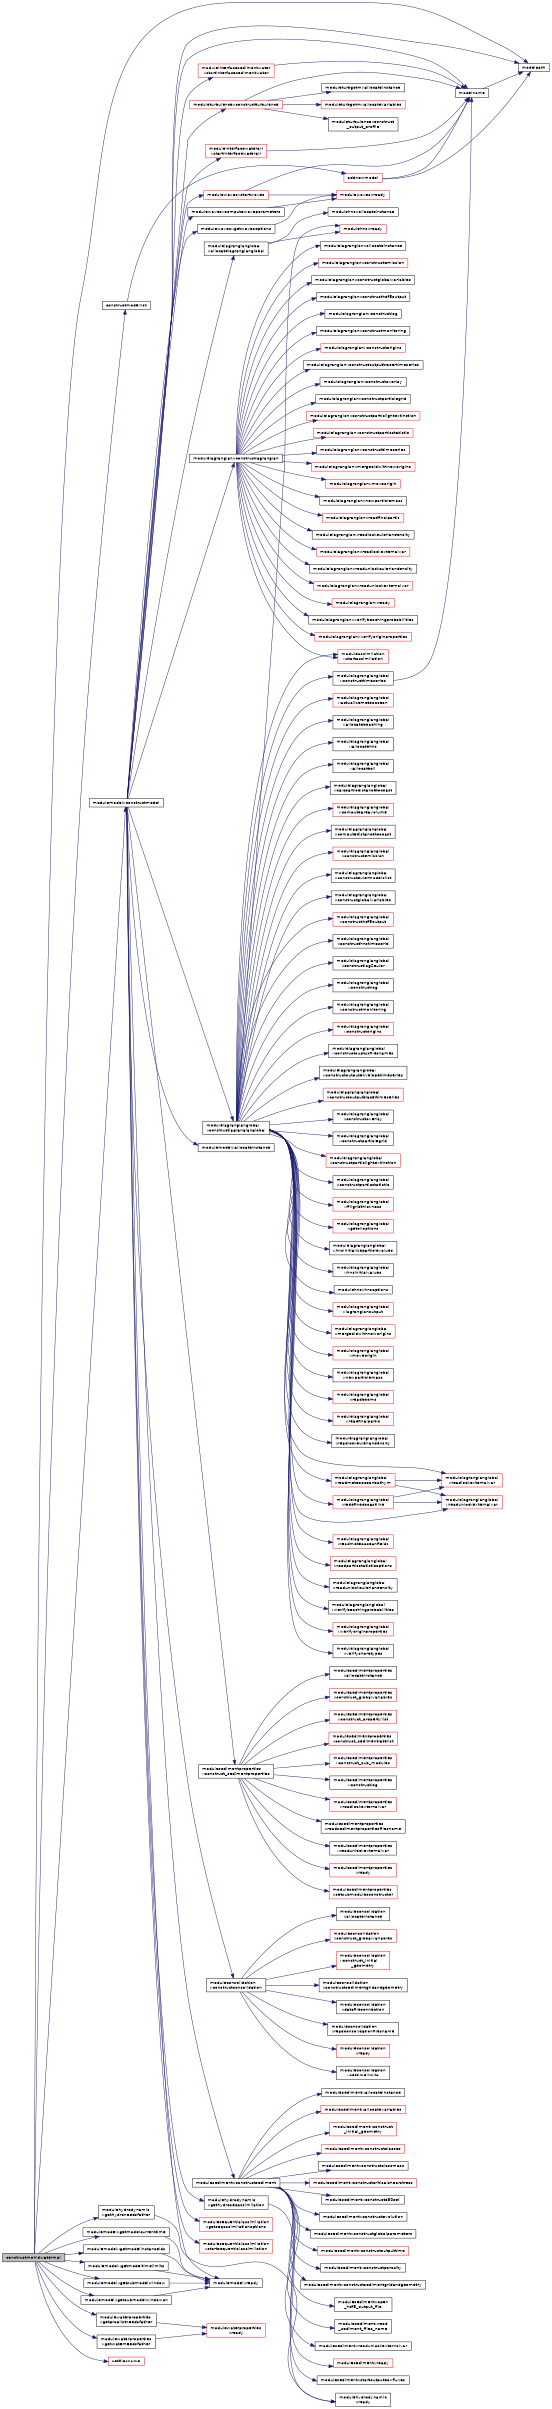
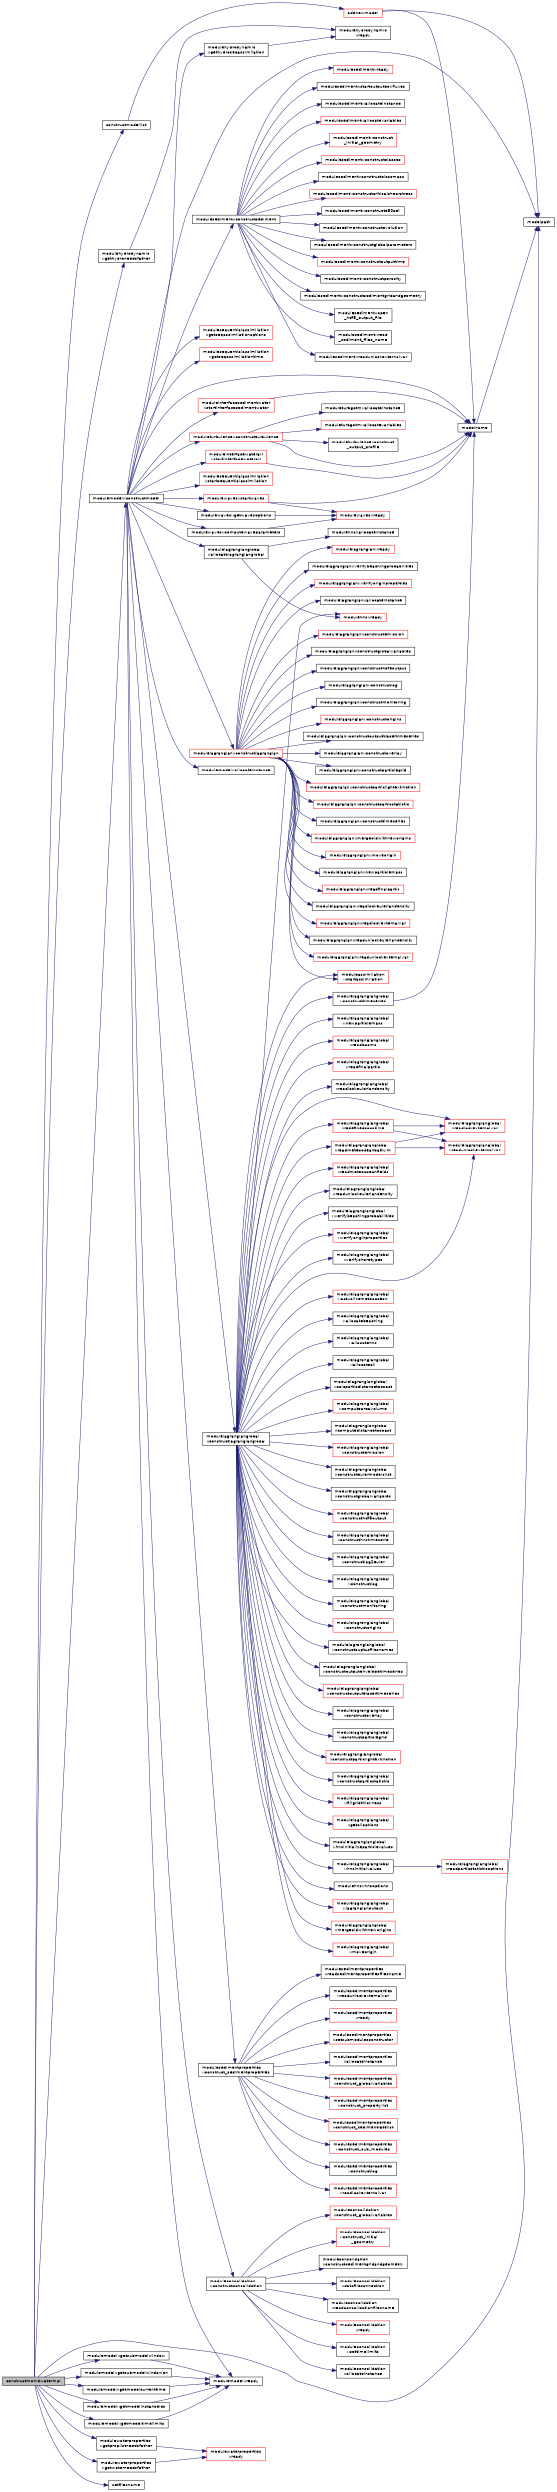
  digraph {
    rankdir=LR
    node [color=black fillcolor=white fontname=Helvetica fontsize=10 shape=record style=filled]
    edge [color=midnightblue fontname=Helvetica fontsize=10 labelfontname=Helvetica labelfontsize=10 style=solid]
    n1 [fillcolor=grey75 fontcolor=black height=0.2 label=constructmohidwatermpi width=0.4]
    n2 [height=0.2 label="modulemodel::constructmodel" width=0.4]
    n3 [height=0.2 label=modelpath width=0.4]
    n4 [height=0.2 label=constructmodellist width=0.4]
    n5 [height=0.2 label="modulehydrodynamic\l::gethydroneedsfather" width=0.4]
    n6 [height=0.2 label="modulemodel::getmodelcurrenttime" width=0.4]
    n7 [height=0.2 label="modulemodel::getmodelinstanceids" width=0.4]
    n8 [height=0.2 label="modulemodel::getmodeltimelimits" width=0.4]
    n9 [height=0.2 label="modulewaterproperties\l::getproplistneedsfather" width=0.4]
    n10 [height=0.2 label="modulemodel::getsubmodelwindow" width=0.4]
    n11 [height=0.2 label="modulemodel::getsubmodelwindowon" width=0.4]
    n12 [height=0.2 label="modulewaterproperties\l::getwaterneedsfather" width=0.4]
-   n13 [color=red height=0.2 label=setfilesname width=0.4]
+   n13 [height=0.2 label=setfilesname width=0.4]
    n14 [height=0.2 label="modulemodel::allocateinstance" width=0.4]
    n15 [height=0.2 label="modulelagrangianglobal\l::allocatelagrangianglobal" width=0.4]
    n16 [height=0.2 label="modulewaves::computewaveparameters" width=0.4]
    n17 [height=0.2 label="modulesedimentproperties\l::construct_sedimentproperties" width=0.4]
    n18 [height=0.2 label="moduleconsolidation\l::constructconsolidation" width=0.4]
-   n19 [height=0.2 label="modulelagrangian::constructlagrangian" width=0.4]
+   n19 [color=red height=0.2 label="modulelagrangian::constructlagrangian" width=0.4]
    n20 [height=0.2 label="modulelagrangianglobal\l::constructlagrangianglobal" width=0.4]
    n21 [height=0.2 label=modelname width=0.4]
    n22 [height=0.2 label="modulesediment::constructsediment" width=0.4]
    n23 [color=red height=0.2 label="moduleturbulence::constructturbulence" width=0.4]
    n24 [height=0.2 label="modulehydrodynamic\l::gethydroseqassimilation" width=0.4]
    n25 [color=red height=0.2 label="modulesequentialassimilation\l::getseqassimilationoptions" width=0.4]
+   n26 [color=red height=0.2 label="modulesequentialassimilation\l::getseqassimilationtime" width=0.4]
    n27 [height=0.2 label="modulewaves::getwavesoptions" width=0.4]
    n28 [height=0.2 label="modulemodel::ready" width=0.4]
    n29 [color=red height=0.2 label="moduleinterfacesedimentwater\l::startinterfacesedimentwater" width=0.4]
    n30 [color=red height=0.2 label="moduleinterfacewaterair\l::startinterfacewaterair" width=0.4]
    n31 [color=red height=0.2 label="modulesequentialassimilation\l::startsequentialassimilation" width=0.4]
    n32 [color=red height=0.2 label="modulewaves::startwaves" width=0.4]
    n33 [color=red height=0.2 label=addnewmodel width=0.4]
    n34 [height=0.2 label="modulehydrodynamic\l::ready" width=0.4]
    n35 [color=red height=0.2 label="modulewaterproperties\l::ready" width=0.4]
    n36 [height=0.2 label="modulehns::allocateinstance" width=0.4]
    n37 [color=red height=0.2 label="modulehns::ready" width=0.4]
    n38 [color=red height=0.2 label="modulewaves::ready" width=0.4]
    n39 [height=0.2 label="modulesedimentproperties\l::allocateinstance" width=0.4]
    n40 [color=red height=0.2 label="modulesedimentproperties\l::construct_globalvariables" width=0.4]
    n41 [color=red height=0.2 label="modulesedimentproperties\l::construct_propertylist" width=0.4]
    n42 [color=red height=0.2 label="modulesedimentproperties\l::construct_sedimentratelist" width=0.4]
    n43 [color=red height=0.2 label="modulesedimentproperties\l::construct_sub_modules" width=0.4]
    n44 [height=0.2 label="modulesedimentproperties\l::constructlog" width=0.4]
    n45 [color=red height=0.2 label="modulesedimentproperties\l::readlockexternalvar" width=0.4]
    n46 [height=0.2 label="modulesedimentproperties\l::readsedimentpropertiesfilesname" width=0.4]
    n47 [height=0.2 label="modulesedimentproperties\l::readunlockexternalvar" width=0.4]
    n48 [color=red height=0.2 label="modulesedimentproperties\l::ready" width=0.4]
    n49 [color=red height=0.2 label="modulesedimentproperties\l::setsubmodulesconstructor" width=0.4]
    n50 [height=0.2 label="moduleconsolidation\l::allocateinstance" width=0.4]
    n51 [color=red height=0.2 label="moduleconsolidation\l::construct_globalvariables" width=0.4]
    n52 [color=red height=0.2 label="moduleconsolidation\l::construct_initial\l_geometry" width=0.4]
    n53 [height=0.2 label="moduleconsolidation\l::constructsedimentgridandgeometry" width=0.4]
    n54 [height=0.2 label="moduleconsolidation\l::datafileconnection" width=0.4]
    n55 [height=0.2 label="moduleconsolidation\l::readconsolidationfilesname" width=0.4]
    n56 [color=red height=0.2 label="moduleconsolidation\l::ready" width=0.4]
    n57 [height=0.2 label="moduleconsolidation\l::settimelimits" width=0.4]
    n58 [height=0.2 label="modulelagrangian::allocateinstance" width=0.4]
    n59 [color=red height=0.2 label="modulelagrangian::constructemission" width=0.4]
    n60 [height=0.2 label="modulelagrangian::constructglobalvariables" width=0.4]
    n61 [height=0.2 label="modulelagrangian::constructhdf5output" width=0.4]
    n62 [height=0.2 label="modulelagrangian::constructlog" width=0.4]
    n63 [height=0.2 label="modulelagrangian::constructmonitoring" width=0.4]
    n64 [color=red height=0.2 label="modulelagrangian::constructorigins" width=0.4]
    n65 [height=0.2 label="modulelagrangian::constructoutputtracertimeseries" width=0.4]
    n66 [height=0.2 label="modulelagrangian::constructoverlay" width=0.4]
    n67 [height=0.2 label="modulelagrangian::constructparticlegrid" width=0.4]
    n68 [color=red height=0.2 label="modulelagrangian::constructparticlightextinction" width=0.4]
    n69 [color=red height=0.2 label="modulelagrangian::constructparticstatistic" width=0.4]
    n70 [height=0.2 label="modulelagrangian::constructtimeseries" width=0.4]
    n71 [color=red height=0.2 label="modulelagrangian::mergeoldwithneworigins" width=0.4]
    n72 [color=red height=0.2 label="modulelagrangian::moveorigin" width=0.4]
    n73 [height=0.2 label="modulelagrangian::newparticlemass" width=0.4]
    n74 [color=red height=0.2 label="modulelagrangian::readfinalpartic" width=0.4]
    n75 [height=0.2 label="modulelagrangian::readlockeuleriandensity" width=0.4]
    n76 [color=red height=0.2 label="modulelagrangian::readlockexternalvar" width=0.4]
    n77 [height=0.2 label="modulelagrangian::readunlockeuleriandensity" width=0.4]
    n78 [color=red height=0.2 label="modulelagrangian::readunlockexternalvar" width=0.4]
    n79 [color=red height=0.2 label="modulelagrangian::ready" width=0.4]
    n80 [color=red height=0.2 label="moduleassimilation\l::startassimilation" width=0.4]
    n81 [height=0.2 label="modulelagrangian::verifybeachingprobabilities" width=0.4]
    n82 [color=red height=0.2 label="modulelagrangian::verifyoriginproperties" width=0.4]
    n83 [color=red height=0.2 label="modulelagrangianglobal\l::actualizemeteoocean" width=0.4]
    n84 [height=0.2 label="modulelagrangianglobal\l::allocatebeaching" width=0.4]
    n85 [height=0.2 label="modulelagrangianglobal\l::allocatehns" width=0.4]
    n86 [height=0.2 label="modulelagrangianglobal\l::allocateoil" width=0.4]
    n87 [height=0.2 label="modulelagrangianglobal\l::calcparticdistancetocoast" width=0.4]
    n88 [color=red height=0.2 label="modulelagrangianglobal\l::computeareavolume" width=0.4]
    n89 [height=0.2 label="modulelagrangianglobal\l::computedistancetocoast" width=0.4]
    n90 [color=red height=0.2 label="modulelagrangianglobal\l::constructemission" width=0.4]
    n91 [height=0.2 label="modulelagrangianglobal\l::constructeulermodelslist" width=0.4]
    n92 [height=0.2 label="modulelagrangianglobal\l::constructglobalvariables" width=0.4]
    n93 [color=red height=0.2 label="modulelagrangianglobal\l::constructhdf5output" width=0.4]
    n94 [height=0.2 label="modulelagrangianglobal\l::constructhnstimeserie" width=0.4]
    n95 [height=0.2 label="modulelagrangianglobal\l::constructlag2euler" width=0.4]
    n96 [height=0.2 label="modulelagrangianglobal\l::constructlog" width=0.4]
    n97 [height=0.2 label="modulelagrangianglobal\l::constructmonitoring" width=0.4]
    n98 [color=red height=0.2 label="modulelagrangianglobal\l::constructorigins" width=0.4]
    n99 [height=0.2 label="modulelagrangianglobal\l::constructouptusfilesnames" width=0.4]
    n100 [height=0.2 label="modulelagrangianglobal\l::constructoutputenvelopetimeseries" width=0.4]
    n101 [color=red height=0.2 label="modulelagrangianglobal\l::constructoutputtracertimeseries" width=0.4]
    n102 [height=0.2 label="modulelagrangianglobal\l::constructoverlay" width=0.4]
    n103 [height=0.2 label="modulelagrangianglobal\l::constructparticlegrid" width=0.4]
    n104 [color=red height=0.2 label="modulelagrangianglobal\l::constructparticlightextinction" width=0.4]
    n105 [height=0.2 label="modulelagrangianglobal\l::constructparticstatistic" width=0.4]
    n106 [height=0.2 label="modulelagrangianglobal\l::constructtimeseries" width=0.4]
    n107 [color=red height=0.2 label="modulelagrangianglobal\l::fillgridthickness" width=0.4]
    n108 [color=red height=0.2 label="modulelagrangianglobal\l::getoiloptions" width=0.4]
    n109 [height=0.2 label="modulelagrangianglobal\l::hnsinitializeparticlevalues" width=0.4]
    n110 [height=0.2 label="modulelagrangianglobal\l::hnsinitialvalues" width=0.4]
    n111 [height=0.2 label="modulehns::hnsoptions" width=0.4]
    n112 [color=red height=0.2 label="modulelagrangianglobal\l::lagrangianoutput" width=0.4]
    n113 [color=red height=0.2 label="modulelagrangianglobal\l::mergeoldwithneworigins" width=0.4]
    n114 [color=red height=0.2 label="modulelagrangianglobal\l::moveorigin" width=0.4]
    n115 [height=0.2 label="modulelagrangianglobal\l::newparticlemass" width=0.4]
    n116 [color=red height=0.2 label="modulelagrangianglobal\l::readbooms" width=0.4]
    n117 [color=red height=0.2 label="modulelagrangianglobal\l::readfinalpartic" width=0.4]
    n118 [height=0.2 label="modulelagrangianglobal\l::readlockeuleriandensity" width=0.4]
    n119 [color=red height=0.2 label="modulelagrangianglobal\l::readlockexternalvar" width=0.4]
    n120 [color=red height=0.2 label="modulelagrangianglobal\l::readmeteooceanbathym" width=0.4]
    n121 [color=red height=0.2 label="modulelagrangianglobal\l::readunlockexternalvar" width=0.4]
    n122 [color=red height=0.2 label="modulelagrangianglobal\l::readmeteooceanfields" width=0.4]
    n123 [color=red height=0.2 label="modulelagrangianglobal\l::readparticstatisticoptions" width=0.4]
    n124 [height=0.2 label="modulelagrangianglobal\l::readunlockeuleriandensity" width=0.4]
    n125 [color=red height=0.2 label="modulelagrangianglobal\l::redefinedcoastline" width=0.4]
    n126 [height=0.2 label="modulelagrangianglobal\l::verifybeachingprobabilities" width=0.4]
    n127 [color=red height=0.2 label="modulelagrangianglobal\l::verifyoriginproperties" width=0.4]
    n128 [height=0.2 label="modulelagrangianglobal\l::verifyshoretypes" width=0.4]
    n129 [height=0.2 label="modulesediment::allocateinstance" width=0.4]
    n130 [color=red height=0.2 label="modulesediment::allocatevariables" width=0.4]
    n131 [color=red height=0.2 label="modulesediment::construct\l_initial_geometry" width=0.4]
    n132 [color=red height=0.2 label="modulesediment::constructclasses" width=0.4]
    n133 [height=0.2 label="modulesediment::constructclassmass" width=0.4]
    n134 [color=red height=0.2 label="modulesediment::constructcriticalshearstress" width=0.4]
    n135 [height=0.2 label="modulesediment::constructd50cell" width=0.4]
    n136 [height=0.2 label="modulesediment::constructevolution" width=0.4]
    n137 [height=0.2 label="modulesediment::constructglobalparameters" width=0.4]
    n138 [color=red height=0.2 label="modulesediment::constructoutputtime" width=0.4]
    n139 [height=0.2 label="modulesediment::constructporosity" width=0.4]
    n140 [height=0.2 label="modulesediment::constructsedimentgridandgeometry" width=0.4]
    n141 [height=0.2 label="modulesediment::open\l_hdf5_output_file" width=0.4]
    n142 [height=0.2 label="modulesediment::read\l_sediment_files_name" width=0.4]
    n143 [height=0.2 label="modulesediment::readunlockexternalvar" width=0.4]
    n144 [color=red height=0.2 label="modulesediment::ready" width=0.4]
    n145 [height=0.2 label="modulesediment::startoutputboxfluxes" width=0.4]
    n146 [height=0.2 label="moduleturbgotm::allocateinstance" width=0.4]
    n147 [color=red height=0.2 label="moduleturbgotm::allocatevariables" width=0.4]
    n148 [height=0.2 label="moduleturbulence::construct\l_output_profile" width=0.4]
    n1 -> n2
    n1 -> n3
    n1 -> n4
    n1 -> n5
    n1 -> n6
    n1 -> n7
    n1 -> n8
    n1 -> n9
    n1 -> n10
    n1 -> n11
    n1 -> n12
    n1 -> n13
    n2 -> n3
    n2 -> n14
    n2 -> n15
    n2 -> n16
    n2 -> n17
    n2 -> n18
    n2 -> n19
    n2 -> n20
    n2 -> n21
    n2 -> n22
    n2 -> n23
    n2 -> n24
    n2 -> n25
+   n2 -> n26
    n2 -> n27
    n2 -> n28
    n2 -> n29
    n2 -> n30
    n2 -> n31
    n2 -> n32
    n4 -> n33
    n5 -> n34
    n6 -> n28
    n7 -> n28
    n8 -> n28
    n9 -> n35
    n10 -> n28
    n11 -> n28
    n12 -> n35
    n15 -> n36
    n15 -> n37
    n16 -> n38
    n17 -> n39
    n17 -> n40
    n17 -> n41
    n17 -> n42
    n17 -> n43
    n17 -> n44
    n17 -> n45
    n17 -> n46
    n17 -> n47
    n17 -> n48
    n17 -> n49
    n18 -> n50
    n18 -> n51
    n18 -> n52
    n18 -> n53
    n18 -> n54
    n18 -> n55
    n18 -> n56
    n18 -> n57
    n19 -> n58
    n19 -> n59
    n19 -> n60
    n19 -> n61
    n19 -> n62
    n19 -> n63
    n19 -> n64
    n19 -> n65
    n19 -> n66
    n19 -> n67
    n19 -> n68
    n19 -> n69
    n19 -> n70
    n19 -> n71
    n19 -> n72
    n19 -> n73
    n19 -> n74
    n19 -> n75
    n19 -> n76
    n19 -> n77
    n19 -> n78
    n19 -> n79
    n19 -> n80
    n19 -> n81
    n19 -> n82
    n20 -> n37
    n20 -> n80
    n20 -> n83
    n20 -> n84
    n20 -> n85
    n20 -> n86
    n20 -> n87
    n20 -> n88
    n20 -> n89
    n20 -> n90
    n20 -> n91
    n20 -> n92
    n20 -> n93
    n20 -> n94
    n20 -> n95
    n20 -> n96
    n20 -> n97
    n20 -> n98
    n20 -> n99
    n20 -> n100
    n20 -> n101
    n20 -> n102
    n20 -> n103
    n20 -> n104
    n20 -> n105
    n20 -> n106
    n20 -> n107
    n20 -> n108
    n20 -> n109
    n20 -> n110
    n20 -> n111
    n20 -> n112
    n20 -> n113
    n20 -> n114
    n20 -> n115
    n20 -> n116
    n20 -> n117
    n20 -> n118
    n20 -> n119
    n20 -> n120
    n20 -> n121
    n20 -> n122
-   n20 -> n123
+   n110 -> n123
    n20 -> n124
    n20 -> n125
    n20 -> n126
    n20 -> n127
    n20 -> n128
    n21 -> n3
    n22 -> n129
    n22 -> n130
    n22 -> n131
    n22 -> n132
    n22 -> n133
    n22 -> n134
    n22 -> n135
    n22 -> n136
    n22 -> n137
    n22 -> n138
    n22 -> n139
    n22 -> n140
    n22 -> n141
    n22 -> n142
    n22 -> n143
    n22 -> n144
    n22 -> n145
    n23 -> n21
    n23 -> n146
    n23 -> n147
    n23 -> n148
    n24 -> n34
    n27 -> n38
    n29 -> n21
    n30 -> n21
    n32 -> n21
    n32 -> n38
    n33 -> n3
    n33 -> n21
    n106 -> n21
    n120 -> n119
    n120 -> n121
    n125 -> n119
    n125 -> n121
  }
